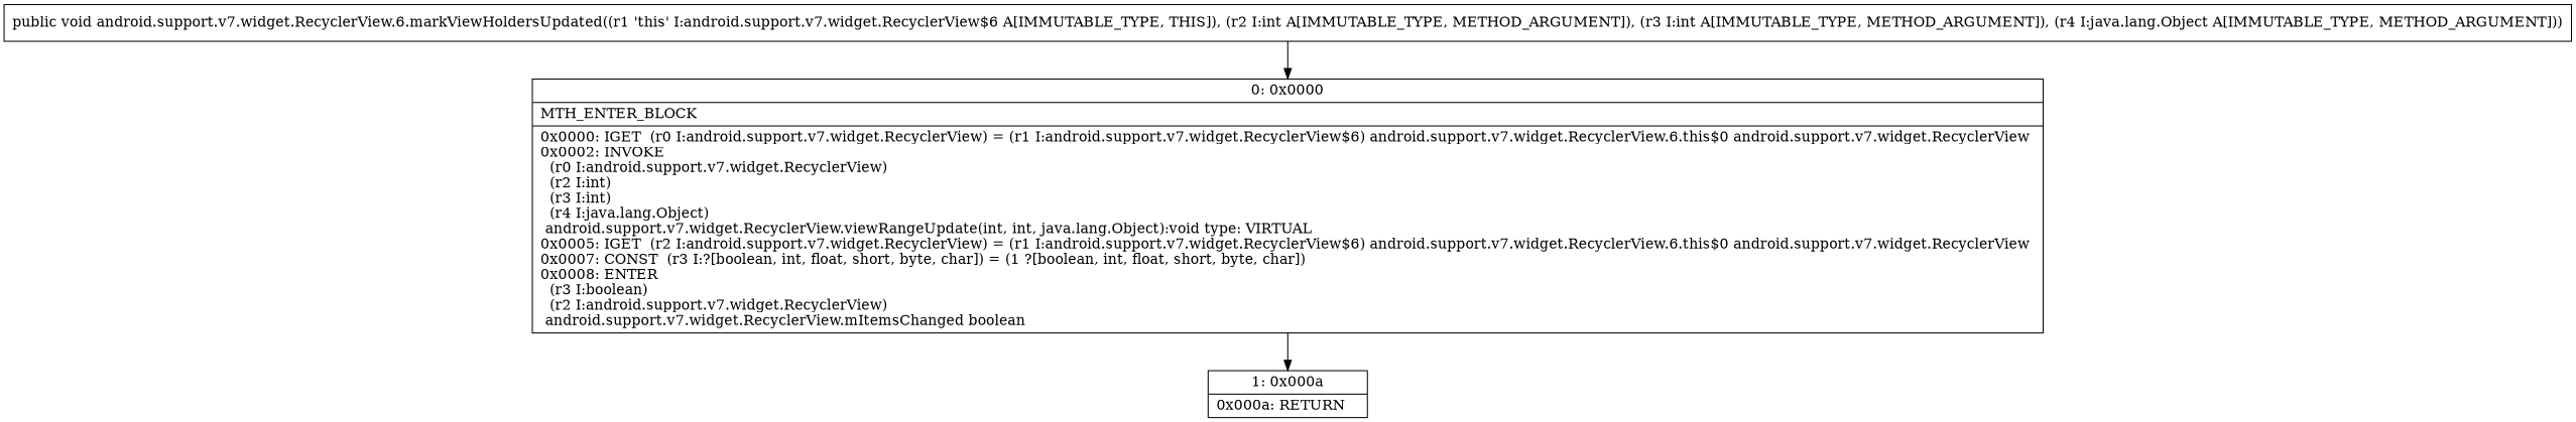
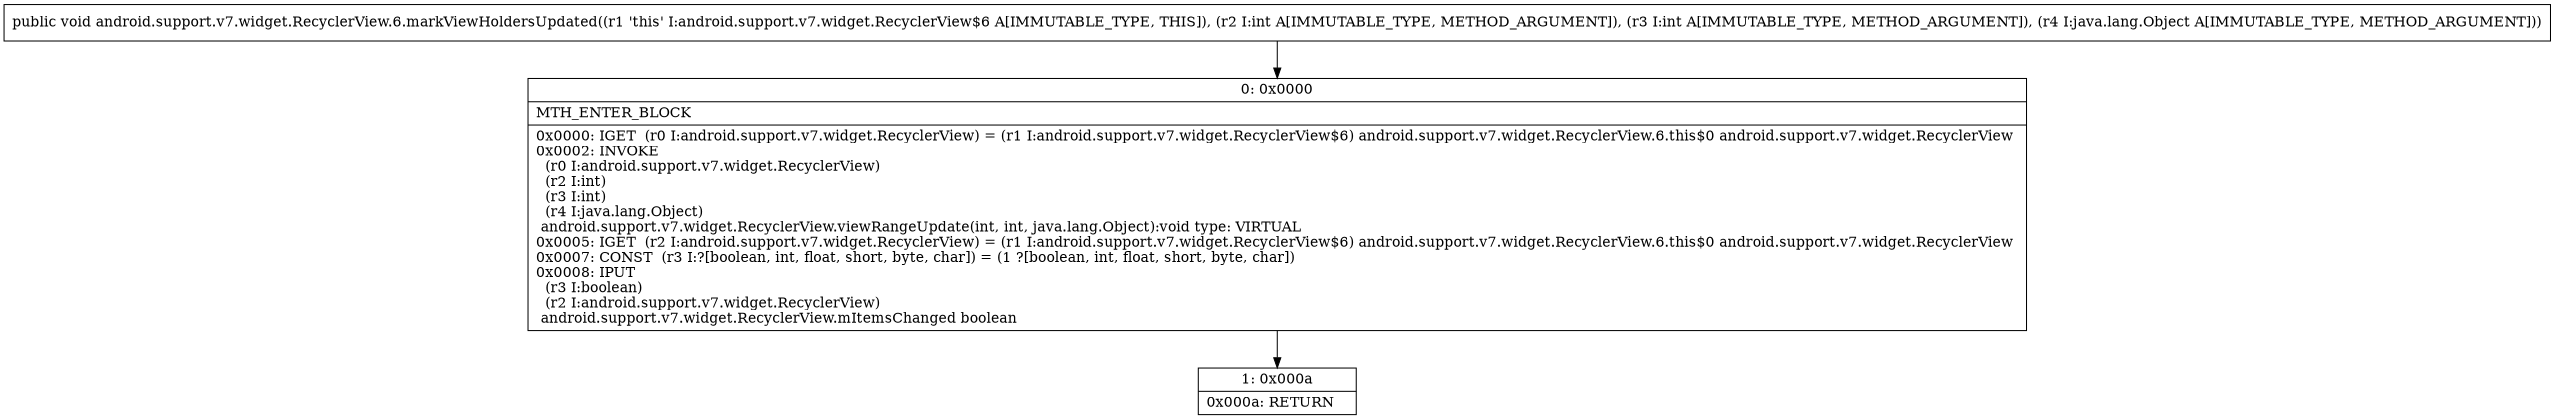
  digraph {
    node [shape=record]
-   n1 [label="{0\:\ 0x0000|MTH_ENTER_BLOCK\l|0x0000: IGET  (r0 I:android.support.v7.widget.RecyclerView) = (r1 I:android.support.v7.widget.RecyclerView$6) android.support.v7.widget.RecyclerView.6.this$0 android.support.v7.widget.RecyclerView \l0x0002: INVOKE  \l  (r0 I:android.support.v7.widget.RecyclerView)\l  (r2 I:int)\l  (r3 I:int)\l  (r4 I:java.lang.Object)\l android.support.v7.widget.RecyclerView.viewRangeUpdate(int, int, java.lang.Object):void type: VIRTUAL \l0x0005: IGET  (r2 I:android.support.v7.widget.RecyclerView) = (r1 I:android.support.v7.widget.RecyclerView$6) android.support.v7.widget.RecyclerView.6.this$0 android.support.v7.widget.RecyclerView \l0x0007: CONST  (r3 I:?[boolean, int, float, short, byte, char]) = (1 ?[boolean, int, float, short, byte, char]) \l0x0008: ENTER  \l  (r3 I:boolean)\l  (r2 I:android.support.v7.widget.RecyclerView)\l android.support.v7.widget.RecyclerView.mItemsChanged boolean \l}"]
+   n1 [label="{0\:\ 0x0000|MTH_ENTER_BLOCK\l|0x0000: IGET  (r0 I:android.support.v7.widget.RecyclerView) = (r1 I:android.support.v7.widget.RecyclerView$6) android.support.v7.widget.RecyclerView.6.this$0 android.support.v7.widget.RecyclerView \l0x0002: INVOKE  \l  (r0 I:android.support.v7.widget.RecyclerView)\l  (r2 I:int)\l  (r3 I:int)\l  (r4 I:java.lang.Object)\l android.support.v7.widget.RecyclerView.viewRangeUpdate(int, int, java.lang.Object):void type: VIRTUAL \l0x0005: IGET  (r2 I:android.support.v7.widget.RecyclerView) = (r1 I:android.support.v7.widget.RecyclerView$6) android.support.v7.widget.RecyclerView.6.this$0 android.support.v7.widget.RecyclerView \l0x0007: CONST  (r3 I:?[boolean, int, float, short, byte, char]) = (1 ?[boolean, int, float, short, byte, char]) \l0x0008: IPUT  \l  (r3 I:boolean)\l  (r2 I:android.support.v7.widget.RecyclerView)\l android.support.v7.widget.RecyclerView.mItemsChanged boolean \l}"]
    n2 [label="{1\:\ 0x000a|0x000a: RETURN   \l}"]
    n3 [label="{public void android.support.v7.widget.RecyclerView.6.markViewHoldersUpdated((r1 'this' I:android.support.v7.widget.RecyclerView$6 A[IMMUTABLE_TYPE, THIS]), (r2 I:int A[IMMUTABLE_TYPE, METHOD_ARGUMENT]), (r3 I:int A[IMMUTABLE_TYPE, METHOD_ARGUMENT]), (r4 I:java.lang.Object A[IMMUTABLE_TYPE, METHOD_ARGUMENT])) }"]
    n1 -> n2
    n3 -> n1
  }
